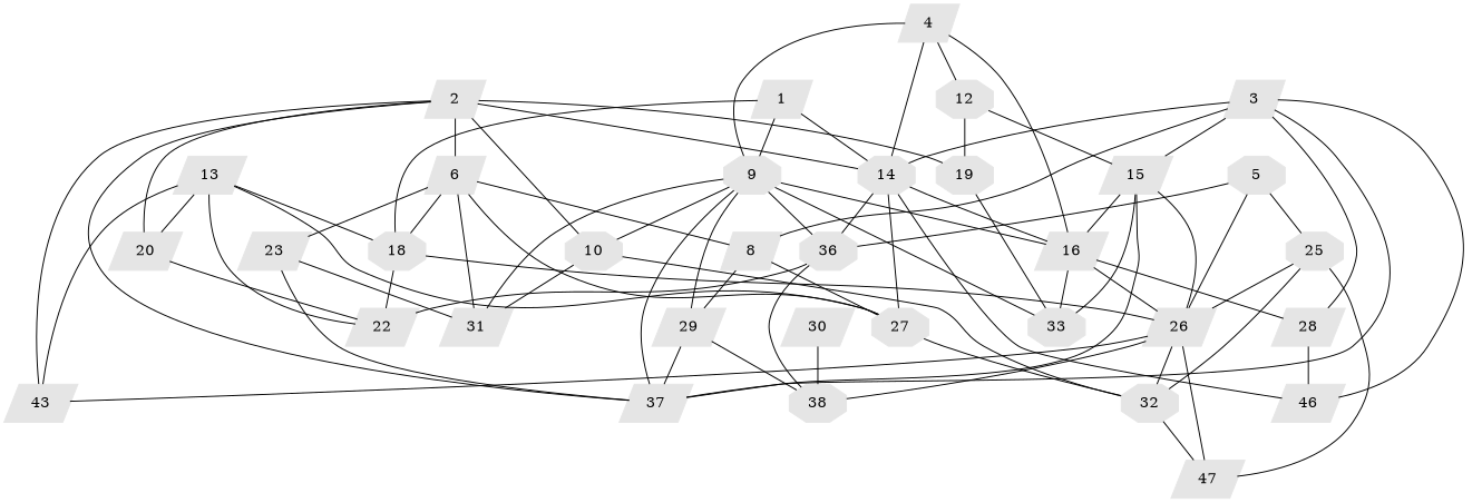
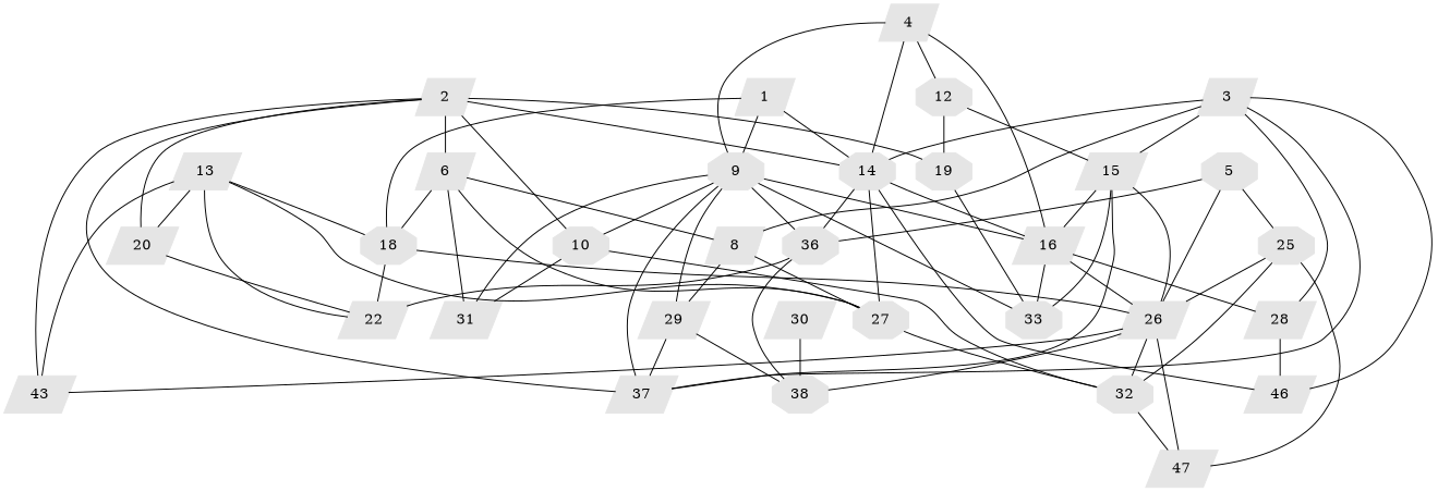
  graph {
    node [color=gray90 shape=parallelogram style=filled]
    9 [shape=octagon super="+50"]
    10 [shape=octagon]
    37 [super="+49"]
    16 [super="+40"]
    36 [shape=octagon]
    31 [super="+39"]
    29
    33 [shape=octagon]
    1
    14 [shape=octagon super="+17"]
    18 [shape=octagon super="+24"]
    46
    27 [shape=octagon]
    26 [super="+45"]
    22
    2 [super="+7"]
    6 [super="+48"]
    19 [shape=octagon]
    20
    43
    8 [super="+42"]
-   23
    32 [shape=octagon]
    3 [super="+21"]
    15 [super="+41"]
    28
    4
    12 [shape=octagon]
    5 [shape=octagon super="+11"]
    25 [shape=octagon]
    47
    38 [shape=octagon super="+44"]
    13 [super="+35"]
    30
    9 -- 10
    9 -- 37
    9 -- 16
    9 -- 36
    9 -- 31
    9 -- 29
    9 -- 33
    10 -- 31
    10 -- 32
    16 -- 33
    16 -- 26
    16 -- 28
    36 -- 22
    36 -- 38
    29 -- 37
    29 -- 38
    1 -- 9 [weight=2]
    1 -- 14
    1 -- 18
    14 -- 16
    14 -- 36 [weight=2]
    14 -- 46
    14 -- 27
    18 -- 26
    18 -- 22
    27 -- 32
    26 -- 43
    26 -- 32
    26 -- 47
    26 -- 38
    2 -- 10
    2 -- 37
    2 -- 14
    2 -- 6
    2 -- 19
    2 -- 20
    2 -- 43
    6 -- 31
    6 -- 18
    6 -- 27
    6 -- 8
-   6 -- 23 [weight=2]
    19 -- 33
    20 -- 22
    8 -- 29
    8 -- 27
-   23 -- 37
-   23 -- 31
    32 -- 47
    3 -- 37
    3 -- 14
    3 -- 46
    3 -- 8
    3 -- 15
    3 -- 28
    15 -- 37
    15 -- 16
    15 -- 33
    15 -- 26
    28 -- 46
    4 -- 9
    4 -- 16
    4 -- 14
    4 -- 12
    12 -- 19
    12 -- 15
    5 -- 36
    5 -- 26 [weight=2]
    5 -- 25
    25 -- 26
    25 -- 32
    25 -- 47
    13 -- 18
    13 -- 27
    13 -- 22
    13 -- 20
    13 -- 43
    30 -- 38 [weight=2]
  }
